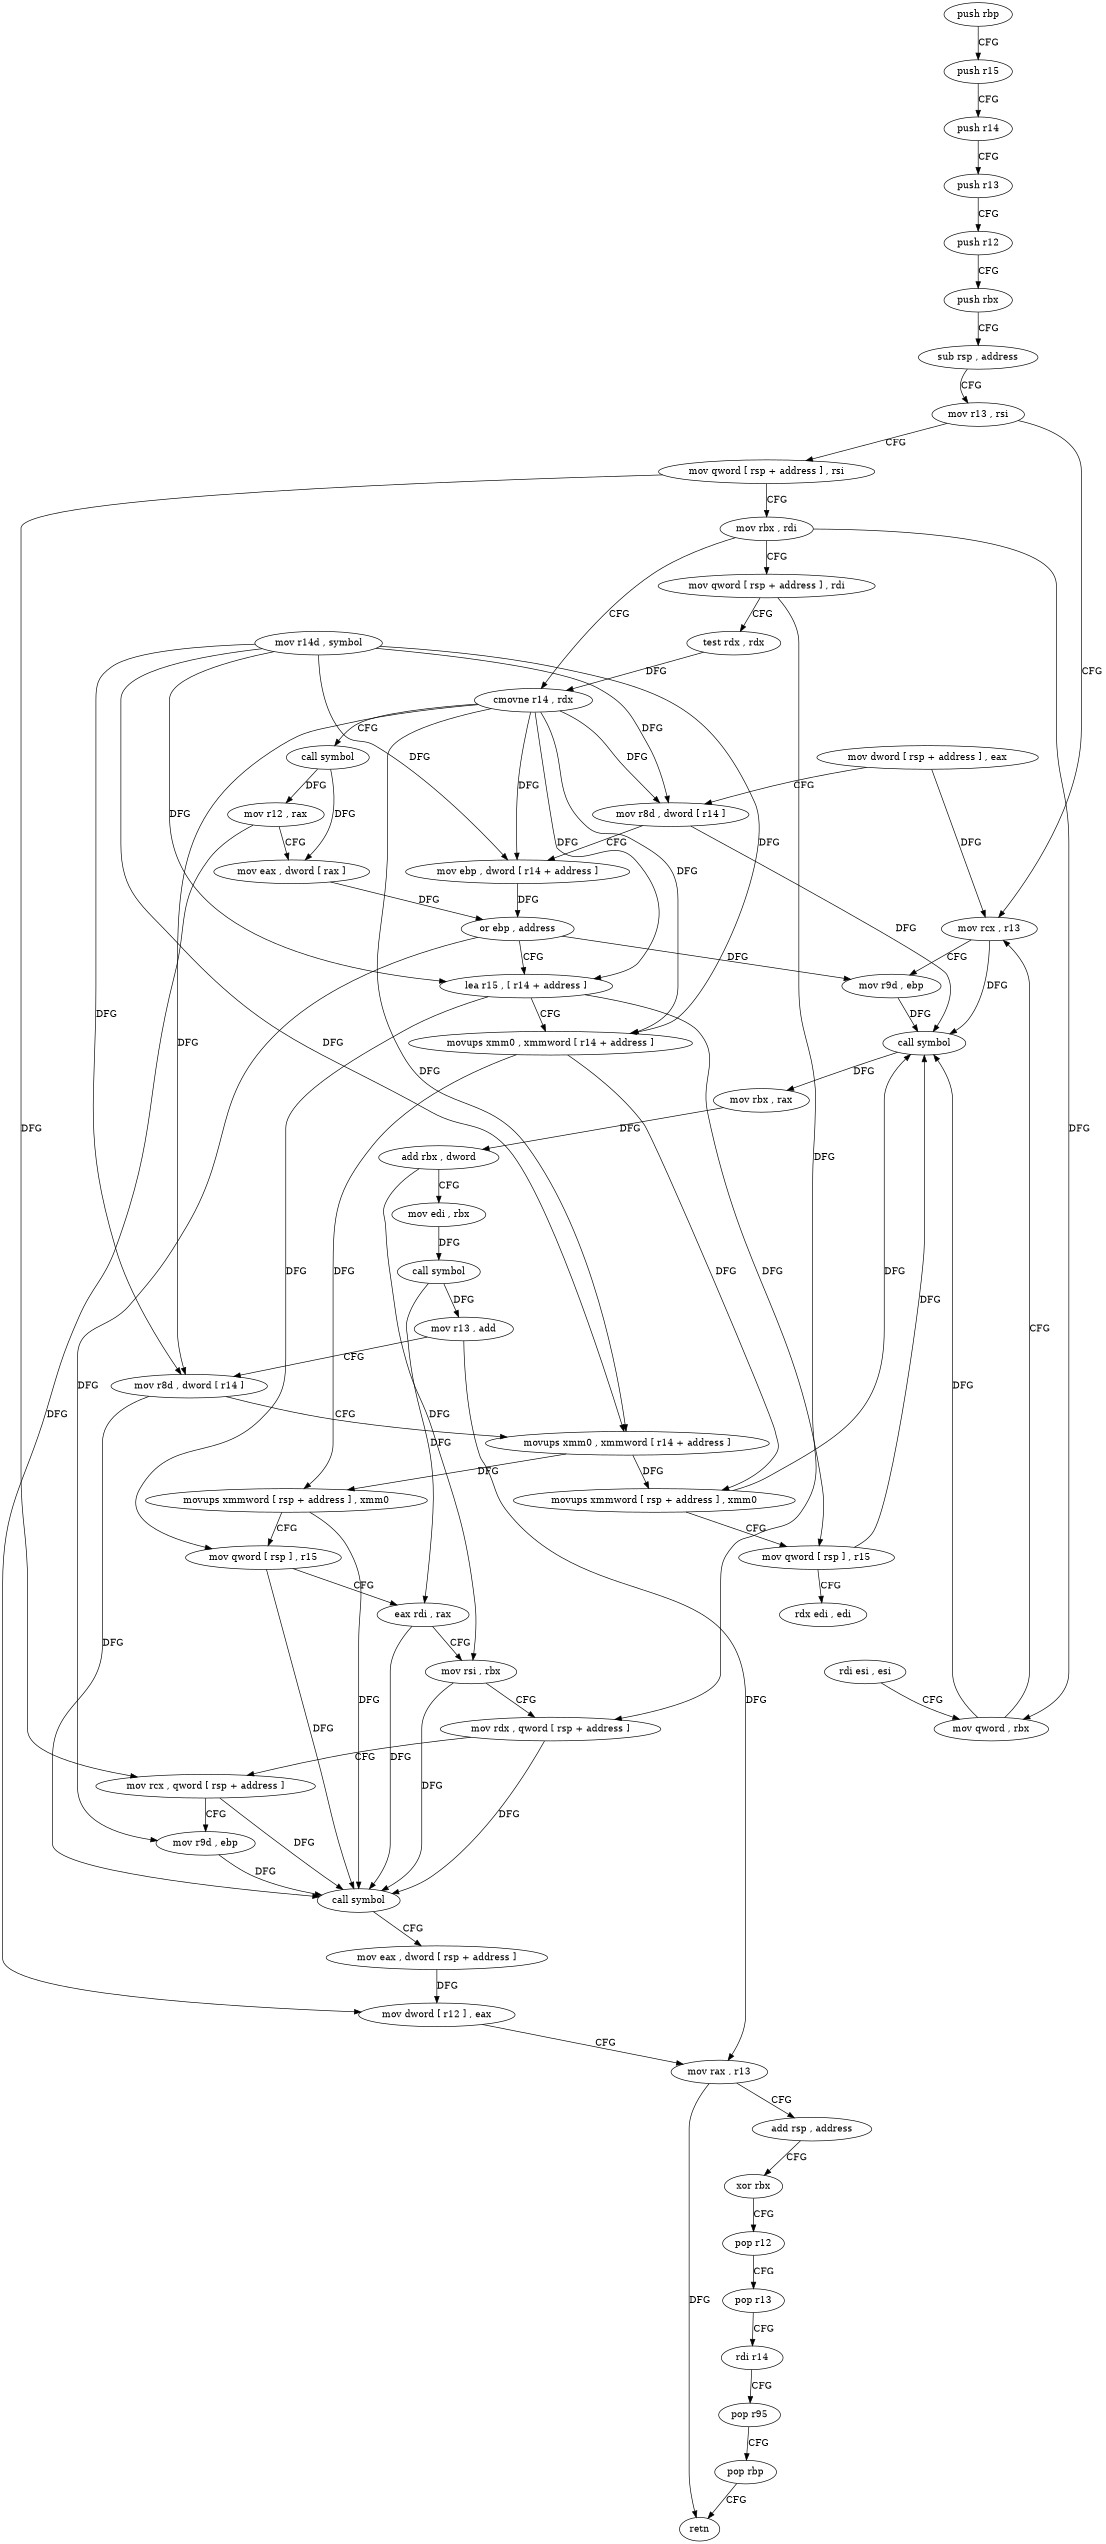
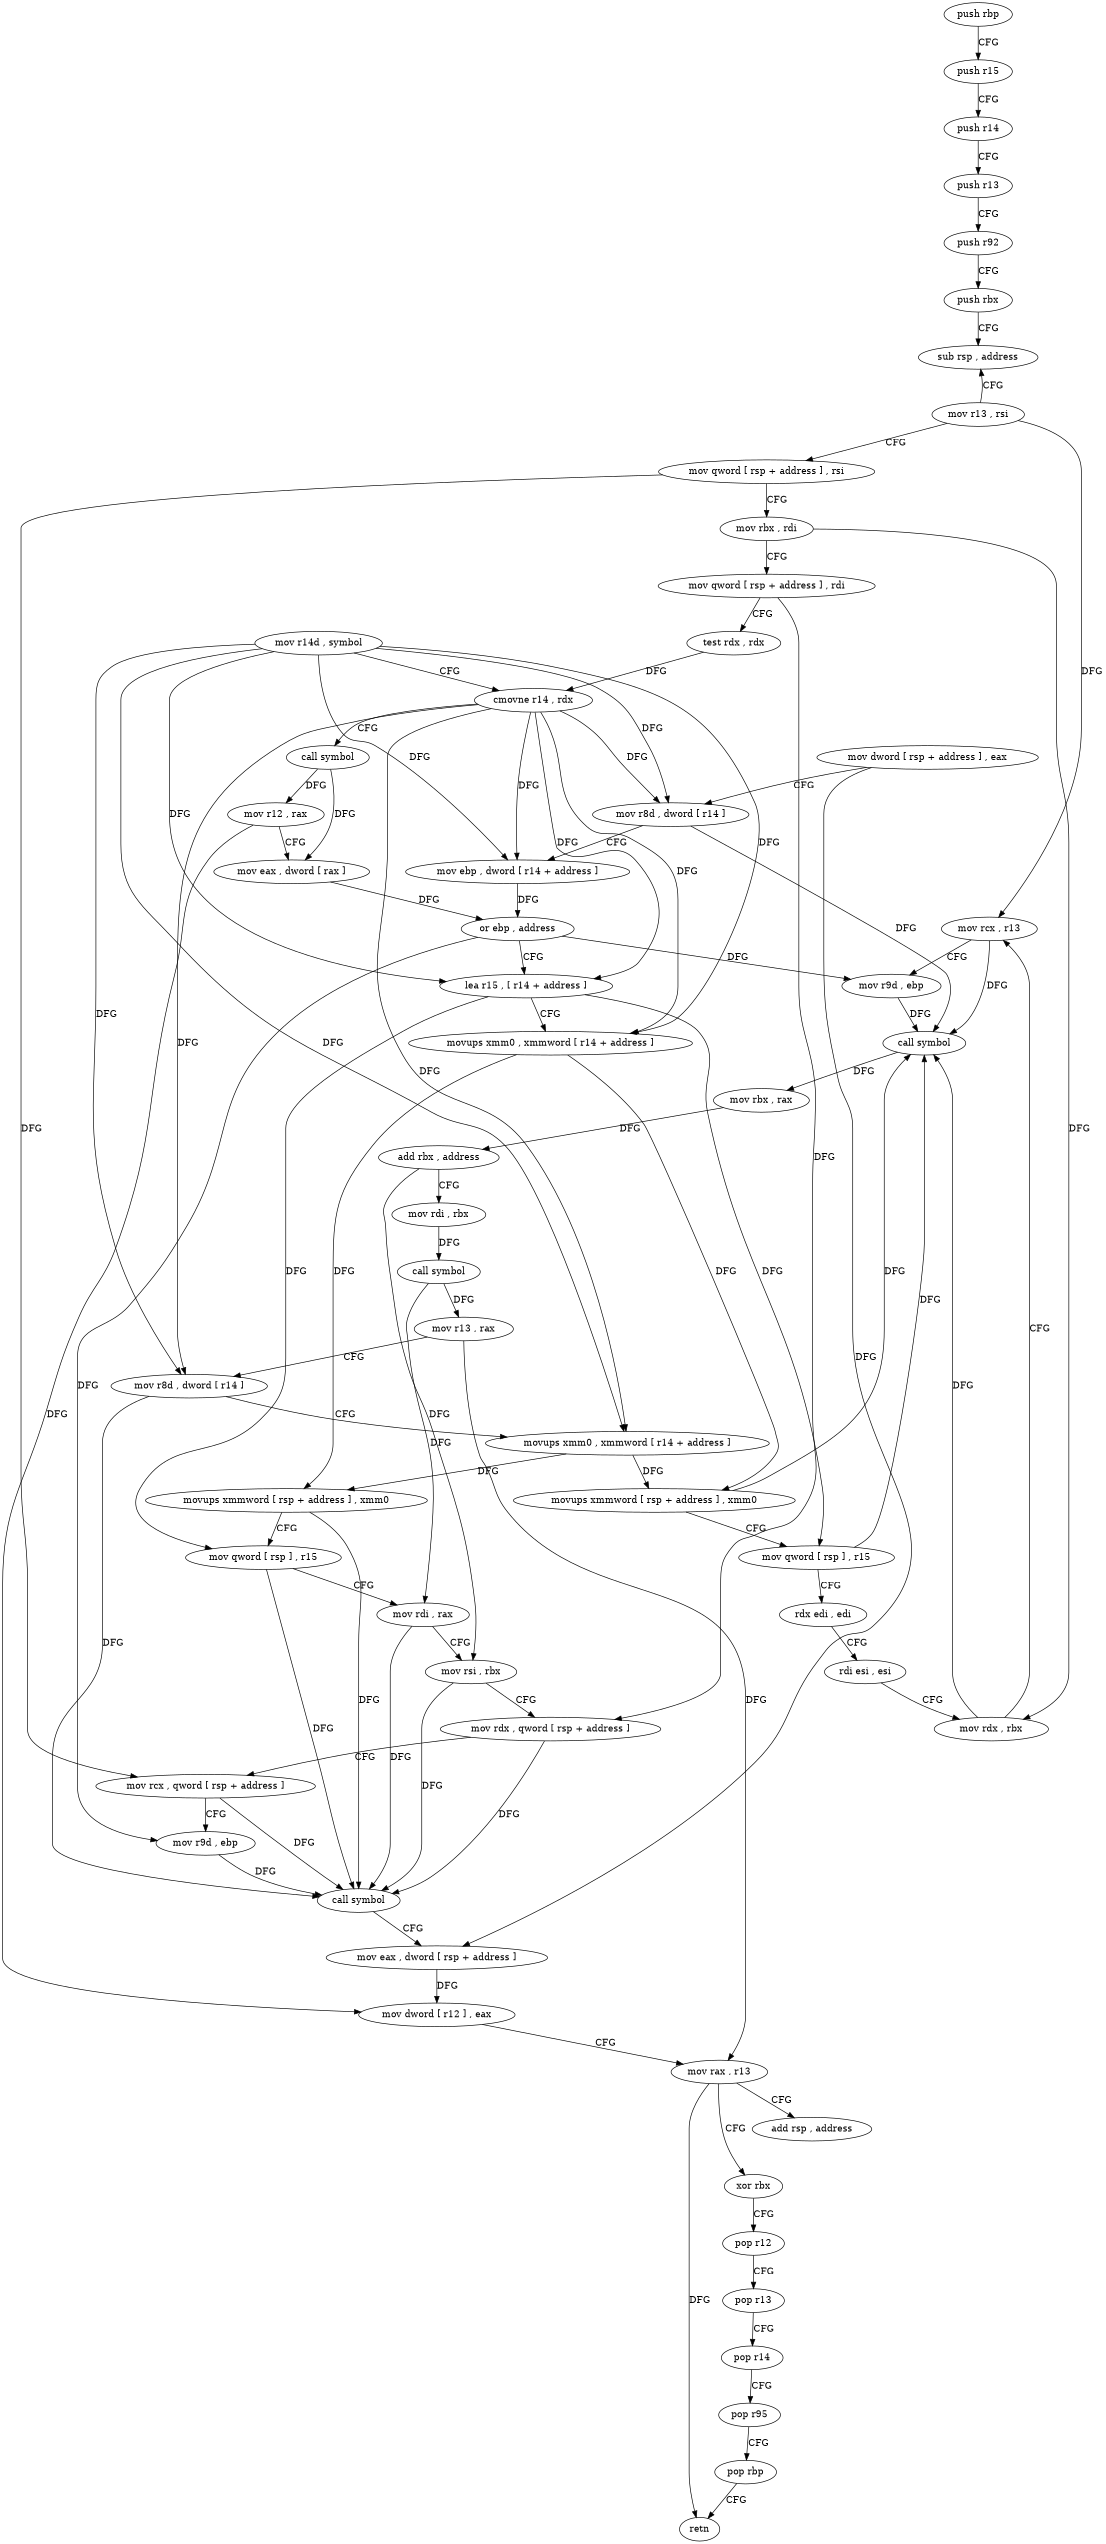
  digraph {
    n1 [label="push rbp"]
    n2 [label="push r15"]
    n3 [label="push r14"]
    n4 [label="push r13"]
-   n5 [label="push r12"]
+   n5 [label="push r92"]
    n6 [label="push rbx"]
    n7 [label="sub rsp , address"]
    n8 [label="mov r13 , rsi"]
    n9 [label="mov qword [ rsp + address ] , rsi"]
    n10 [label="mov rcx , r13"]
    n11 [label="mov rbx , rdi"]
    n12 [label="mov rcx , qword [ rsp + address ]"]
    n13 [label="call symbol"]
    n14 [label="mov r9d , ebp"]
    n15 [label="mov qword [ rsp + address ] , rdi"]
-   n16 [label="mov qword , rbx"]
+   n16 [label="mov rdx , rbx"]
    n17 [label="mov r9d , ebp"]
    n18 [label="call symbol"]
    n19 [label="test rdx , rdx"]
    n20 [label="mov rdx , qword [ rsp + address ]"]
    n21 [label="cmovne r14 , rdx"]
    n22 [label="mov r14d , symbol"]
    n23 [label="mov r8d , dword [ r14 ]"]
    n24 [label="mov ebp , dword [ r14 + address ]"]
    n25 [label="lea r15 , [ r14 + address ]"]
    n26 [label="movups xmm0 , xmmword [ r14 + address ]"]
    n27 [label="mov r8d , dword [ r14 ]"]
    n28 [label="movups xmm0 , xmmword [ r14 + address ]"]
    n29 [label="call symbol"]
    n30 [label="or ebp , address"]
    n31 [label="mov qword [ rsp ] , r15"]
    n32 [label="mov qword [ rsp ] , r15"]
    n33 [label="movups xmmword [ rsp + address ] , xmm0"]
    n34 [label="movups xmmword [ rsp + address ] , xmm0"]
    n35 [label="mov r12 , rax"]
    n36 [label="mov eax , dword [ rax ]"]
    n37 [label="mov dword [ r12 ] , eax"]
    n38 [label="mov rax , r13"]
    n39 [label="mov dword [ rsp + address ] , eax"]
    n40 [label="mov eax , dword [ rsp + address ]"]
    n41 [label="mov rbx , rax"]
    n42 [label="rdx edi , edi"]
-   n43 [label="eax rdi , rax"]
+   n43 [label="mov rdi , rax"]
    n44 [label="rdi esi , esi"]
-   n45 [label="add rbx , dword"]
-   n46 [label="mov edi , rbx"]
+   n45 [label="add rbx , address"]
+   n46 [label="mov rdi , rbx"]
    n47 [label="mov rsi , rbx"]
    n48 [label="call symbol"]
-   n49 [label="mov r13 , add"]
+   n49 [label="mov r13 , rax"]
    n50 [label="add rsp , address"]
    n51 [label=retn]
    n52 [label="xor rbx"]
    n53 [label="pop r12"]
    n54 [label="pop r13"]
-   n55 [label="rdi r14"]
+   n55 [label="pop r14"]
    n56 [label="pop r95"]
    n57 [label="pop rbp"]
    n1 -> n2 [label=CFG]
    n2 -> n3 [label=CFG]
    n3 -> n4 [label=CFG]
    n4 -> n5 [label=CFG]
    n5 -> n6 [label=CFG]
    n6 -> n7 [label=CFG]
-   n7 -> n8 [label=CFG]
+   n8 -> n7 [label=CFG]
    n8 -> n9 [label=CFG]
-   n8 -> n10 [label=CFG]
+   n8 -> n10 [label=DFG]
    n9 -> n11 [label=CFG]
    n9 -> n12 [label=DFG]
    n10 -> n13 [label=DFG]
    n10 -> n14 [label=CFG]
    n11 -> n15 [label=CFG]
    n11 -> n16 [label=DFG]
    n12 -> n17 [label=CFG]
    n12 -> n18 [label=DFG]
    n13 -> n41 [label=DFG]
    n14 -> n13 [label=DFG]
    n15 -> n19 [label=CFG]
    n15 -> n20 [label=DFG]
    n16 -> n10 [label=CFG]
    n16 -> n13 [label=DFG]
    n17 -> n18 [label=DFG]
    n18 -> n40 [label=CFG]
    n19 -> n21 [label=DFG]
    n20 -> n12 [label=CFG]
    n20 -> n18 [label=DFG]
    n21 -> n23 [label=DFG]
    n21 -> n24 [label=DFG]
    n21 -> n25 [label=DFG]
    n21 -> n26 [label=DFG]
    n21 -> n27 [label=DFG]
    n21 -> n28 [label=DFG]
    n21 -> n29 [label=CFG]
-   n11 -> n21 [label=CFG]
+   n22 -> n21 [label=CFG]
    n22 -> n23 [label=DFG]
    n22 -> n24 [label=DFG]
    n22 -> n25 [label=DFG]
    n22 -> n26 [label=DFG]
    n22 -> n27 [label=DFG]
    n22 -> n28 [label=DFG]
    n23 -> n13 [label=DFG]
    n23 -> n24 [label=CFG]
    n24 -> n30 [label=DFG]
    n25 -> n26 [label=CFG]
    n25 -> n31 [label=DFG]
    n25 -> n32 [label=DFG]
    n26 -> n33 [label=DFG]
    n26 -> n34 [label=DFG]
    n27 -> n18 [label=DFG]
    n27 -> n28 [label=CFG]
    n28 -> n33 [label=DFG]
    n28 -> n34 [label=DFG]
    n29 -> n35 [label=DFG]
    n29 -> n36 [label=DFG]
    n30 -> n14 [label=DFG]
    n30 -> n17 [label=DFG]
    n30 -> n25 [label=CFG]
    n31 -> n13 [label=DFG]
    n31 -> n42 [label=CFG]
    n32 -> n18 [label=DFG]
    n32 -> n43 [label=CFG]
    n33 -> n13 [label=DFG]
    n33 -> n31 [label=CFG]
    n34 -> n18 [label=DFG]
    n34 -> n32 [label=CFG]
    n35 -> n36 [label=CFG]
    n35 -> n37 [label=DFG]
    n36 -> n30 [label=DFG]
    n37 -> n38 [label=CFG]
    n38 -> n50 [label=CFG]
    n38 -> n51 [label=DFG]
    n39 -> n23 [label=CFG]
-   n39 -> n10 [label=DFG]
+   n39 -> n40 [label=DFG]
    n40 -> n37 [label=DFG]
    n41 -> n45 [label=DFG]
+   n42 -> n44 [label=CFG]
    n43 -> n18 [label=DFG]
    n43 -> n47 [label=CFG]
    n44 -> n16 [label=CFG]
    n45 -> n46 [label=CFG]
    n45 -> n47 [label=DFG]
    n46 -> n48 [label=DFG]
    n47 -> n18 [label=DFG]
    n47 -> n20 [label=CFG]
    n48 -> n43 [label=DFG]
    n48 -> n49 [label=DFG]
    n49 -> n27 [label=CFG]
    n49 -> n38 [label=DFG]
-   n50 -> n52 [label=CFG]
+   n38 -> n52 [label=CFG]
    n52 -> n53 [label=CFG]
    n53 -> n54 [label=CFG]
    n54 -> n55 [label=CFG]
    n55 -> n56 [label=CFG]
    n56 -> n57 [label=CFG]
    n57 -> n51 [label=CFG]
  }
